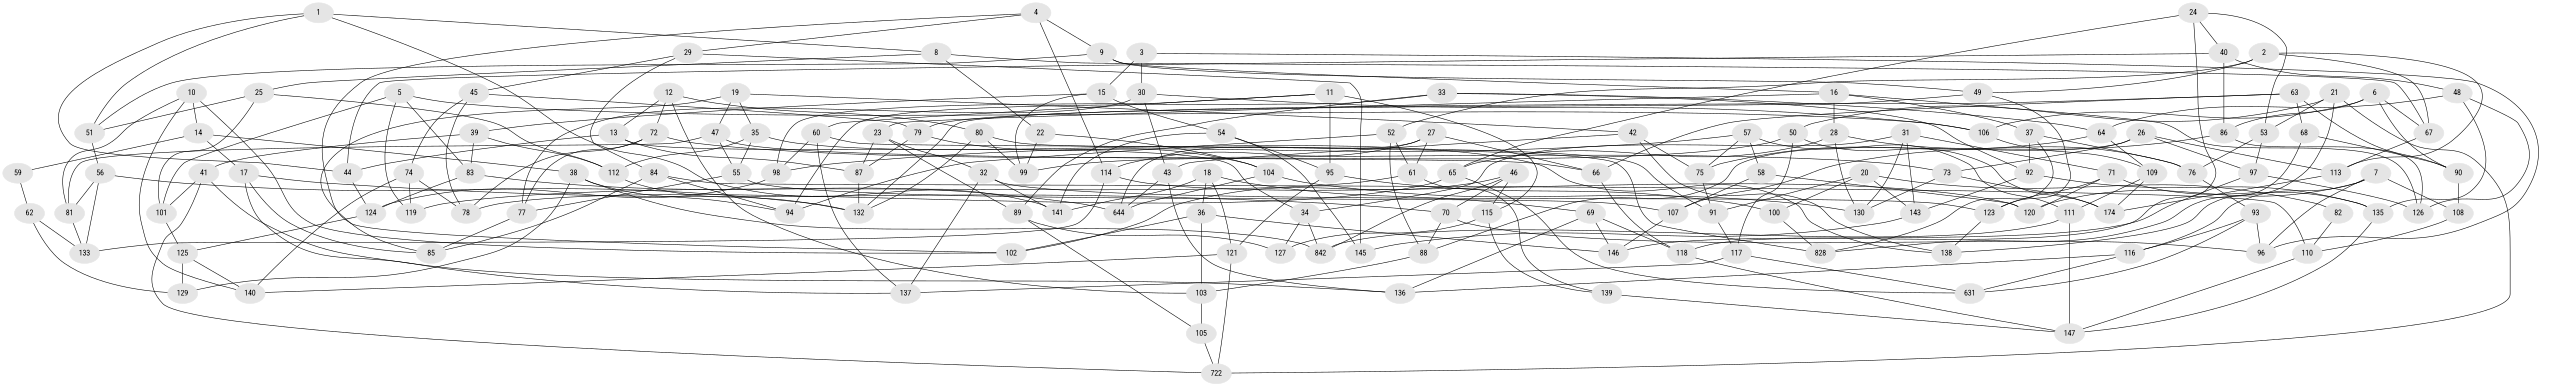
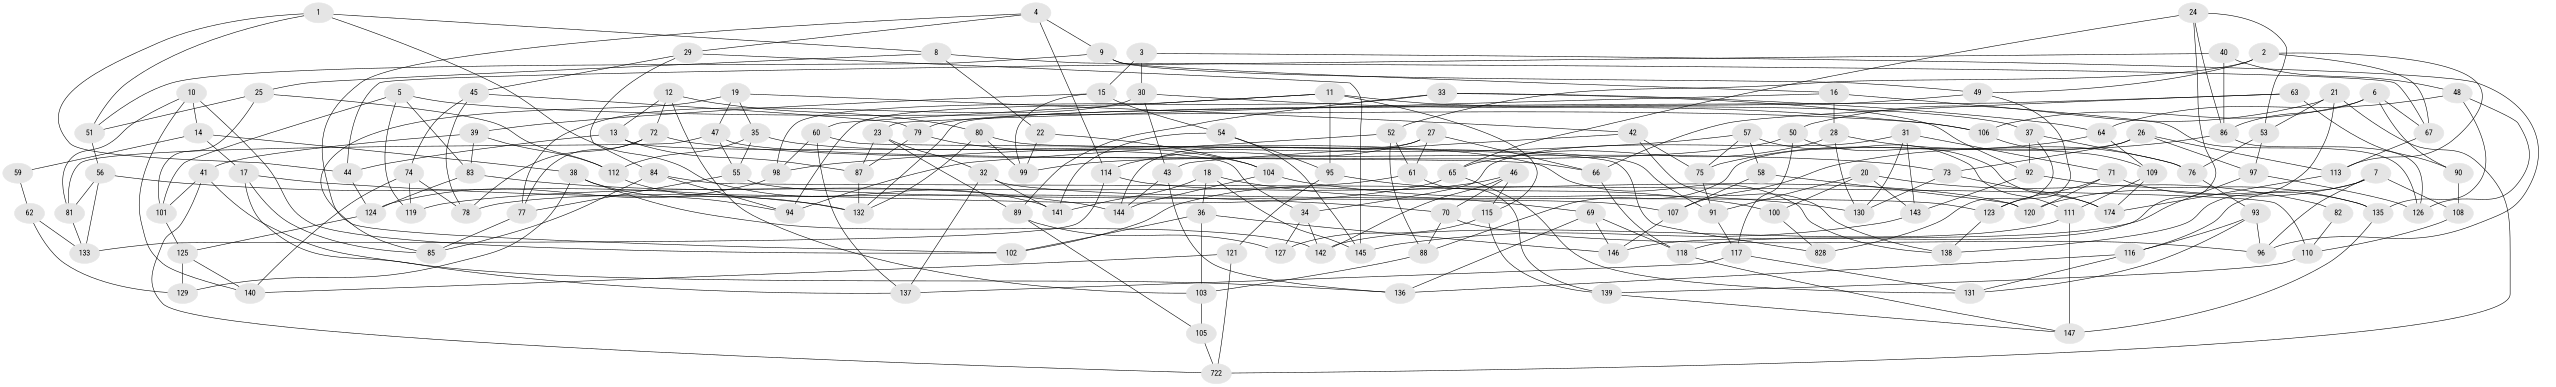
  graph {
    fontname="Roboto Condensed"
    node [color=gray90 fontname="Roboto Condensed" style=filled]
    edge [fontname="Roboto Condensed"]
    1
    8
    44
    51
    141
    67
    22
    25
    124
    56
    2
    49
    52
    113
    123
    79
    88
    61
    94
    n20 [label=174]
    3
    15
    30
    96
    39
    54
    99
    106
    43
    77
    82
    110
    4
    9
    29
    102
    114
    16
    45
    84
    145
    120
    133
    5
    83
    101
    119
-   144 [label=644]
+   144
    125
    109
    6
    86
    90
    126
    107
    108
    7
    116
    136
-   131 [label=631]
+   131
    104
    112
    23
    28
    10
    14
    81
    140
    17
    38
    59
    11
    37
    60
    95
    98
    115
    76
    92
    n80 [label=828]
    137
    121
    100
    12
    13
    72
    80
    103
    34
    87
    73
    78
    91
    132
    105
    127
-   142 [label=842]
+   142
    70
    85
    129
    62
    41
    32
    89
    65
    130
    18
    36
    69
    146
    118
    n112 [label=722]
    19
    35
    42
    47
    138
    55
    75
    66
    20
    143
    117
    21
    50
    53
    97
    24
    40
    48
    147
    26
    27
    139
    93
    74
    31
    71
    135
    33
    64
    46
    57
    58
    111
-   68
    63
    1 -- 8
    1 -- 44
    1 -- 51
    1 -- 141
    8 -- 67
    8 -- 22
    8 -- 25
    44 -- 124
    51 -- 56
    67 -- 113
    22 -- 99
    22 -- 104
    25 -- 51
    25 -- 101
    25 -- 112
    124 -- 125
    56 -- 133
    56 -- 81
    56 -- 132
    2 -- 67
    2 -- 49
    2 -- 52
    2 -- 113
    49 -- 123
    49 -- 79
    52 -- 88
    52 -- 61
    52 -- 94
    113 -- n20
    123 -- 138
    79 -- 104
    79 -- 87
    88 -- 103
    61 -- 119
    61 -- 139
    3 -- 15
    3 -- 30
    3 -- 96
    15 -- 39
    15 -- 54
    15 -- 99
    30 -- 106
    30 -- 43
    30 -- 77
    39 -- 83
    39 -- 112
    39 -- 41
    54 -- 141
    54 -- 145
    54 -- 95
    106 -- 109
    43 -- 144
    43 -- 136
    77 -- 85
    82 -- 110
-   110 -- 147
+   110 -- 139
    4 -- 9
    4 -- 29
    4 -- 102
    4 -- 114
    9 -- 51
    9 -- 49
    9 -- 16
    29 -- 45
    29 -- 84
    29 -- 145
    114 -- 120
    114 -- 133
    16 -- 126
    16 -- 23
    16 -- 28
    45 -- 79
    45 -- 78
    45 -- 74
    84 -- 94
    84 -- 110
    84 -- 85
    5 -- 106
    5 -- 83
    5 -- 101
    5 -- 119
    83 -- 124
    83 -- 144
    101 -- 125
    125 -- 140
    125 -- 129
    109 -- n20
    109 -- 111
    6 -- 67
    6 -- 106
    6 -- 86
    6 -- 90
    86 -- 126
    86 -- 107
    90 -- 108
    107 -- 146
    108 -- 110
    7 -- 96
    7 -- 120
    7 -- 108
    7 -- 116
    116 -- 136
    116 -- 131
    104 -- 144
    104 -- 130
    112 -- 132
    23 -- 87
    23 -- 32
    23 -- 89
    28 -- 76
    28 -- 65
    28 -- 130
    10 -- 102
    10 -- 14
    10 -- 81
    10 -- 140
    14 -- 17
    14 -- 38
    14 -- 59
    81 -- 133
    17 -- 137
    17 -- 70
    17 -- 85
    38 -- 94
    38 -- 142
    38 -- 129
    59 -- 62
-   16 -- 37
+   11 -- 37
    11 -- 60
    11 -- 95
    11 -- 98
    11 -- 115
    37 -- 76
    37 -- 92
    37 -- n80
    60 -- 98
    60 -- n80
    60 -- 137
    95 -- 121
    95 -- 100
    98 -- 124
    115 -- 127
    115 -- 139
    76 -- 93
    92 -- 143
    92 -- 135
    121 -- 140
    121 -- n112
    100 -- n80
    12 -- 13
    12 -- 72
    12 -- 80
    12 -- 103
    13 -- 44
    13 -- 34
    13 -- 87
    72 -- 77
    72 -- 73
    72 -- 78
    80 -- 99
    80 -- 91
    80 -- 132
    103 -- 105
    34 -- 127
    34 -- 142
    87 -- 132
    73 -- n20
    73 -- 130
    91 -- 117
    105 -- n112
    70 -- 88
    70 -- 96
    62 -- 133
    62 -- 129
    41 -- 101
    41 -- 136
    41 -- n112
    32 -- 141
    32 -- 123
    32 -- 137
    89 -- 105
    89 -- 127
    65 -- 131
    65 -- 78
    18 -- 141
-   18 -- 121
+   18 -- 145
    18 -- 36
    18 -- 69
    36 -- 102
    36 -- 103
    36 -- 146
    69 -- 136
    69 -- 146
    69 -- 118
    118 -- 147
    19 -- 85
    19 -- 35
    19 -- 42
    19 -- 47
    35 -- 112
    35 -- 138
    35 -- 55
    42 -- 43
    42 -- 138
    42 -- 75
    47 -- 81
    47 -- 55
    47 -- 66
    55 -- 77
    55 -- 107
    75 -- 91
    66 -- 118
    20 -- 82
    20 -- 100
    20 -- 91
    20 -- 143
    143 -- 145
    117 -- 131
    117 -- 137
    21 -- n112
    21 -- 138
    21 -- 50
    21 -- 53
    50 -- n20
    50 -- 99
    50 -- 117
    53 -- 76
    53 -- 97
    97 -- 126
    97 -- 146
    24 -- 65
    24 -- 118
    24 -- 53
-   24 -- 40
+   24 -- 86
    40 -- 44
    40 -- 86
    40 -- 48
    48 -- 126
    48 -- 135
    48 -- 64
    26 -- 113
    26 -- 88
    26 -- 73
    26 -- 97
    27 -- 61
    27 -- 114
    27 -- 144
    27 -- 66
    139 -- 147
    93 -- 96
    93 -- 116
    93 -- 131
    74 -- 119
    74 -- 140
    74 -- 78
    31 -- 34
    31 -- 130
    31 -- 143
    31 -- 71
    71 -- 123
    71 -- 120
    71 -- 135
    135 -- 147
    33 -- 94
    33 -- 92
    33 -- 89
    33 -- 64
    64 -- 109
    64 -- 75
    46 -- 102
    46 -- 115
    46 -- 142
    46 -- 70
    57 -- 98
    57 -- 75
    57 -- 58
    57 -- 111
    58 -- 120
    58 -- 107
    111 -- 142
    111 -- 147
-   68 -- 90
-   68 -- n80
    63 -- 90
    63 -- 132
    63 -- 66
-   63 -- 68
  }
